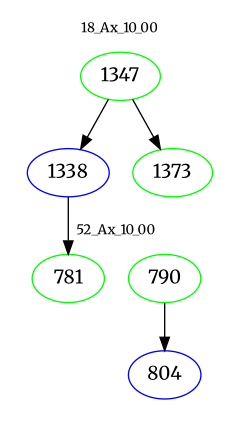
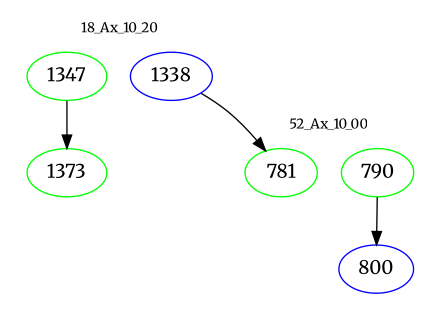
  digraph {
    fontname=Merriweather
    node [color=green fontname=Merriweather]
    edge [color=black fontname=Merriweather]
    n1 [label=790]
    n2 [label=781]
-   n3 [color=blue label=804]
+   n3 [color=blue label=800]
    n4 [label=1347]
    n5 [color=blue label=1338]
    n6 [label=1373]
    subgraph cluster_1 {
      color=white
      fontsize=10
      label="52_Ax_10_00"
      n1
      n2
      n3
    }
    subgraph cluster_2 {
      color=white
      fontsize=10
-     label="18_Ax_10_00"
+     label="18_Ax_10_20"
      n4
      n5
      n6
    }
    n1 -> n3
-   n4 -> n5
    n4 -> n6
    n5 -> n2
  }
